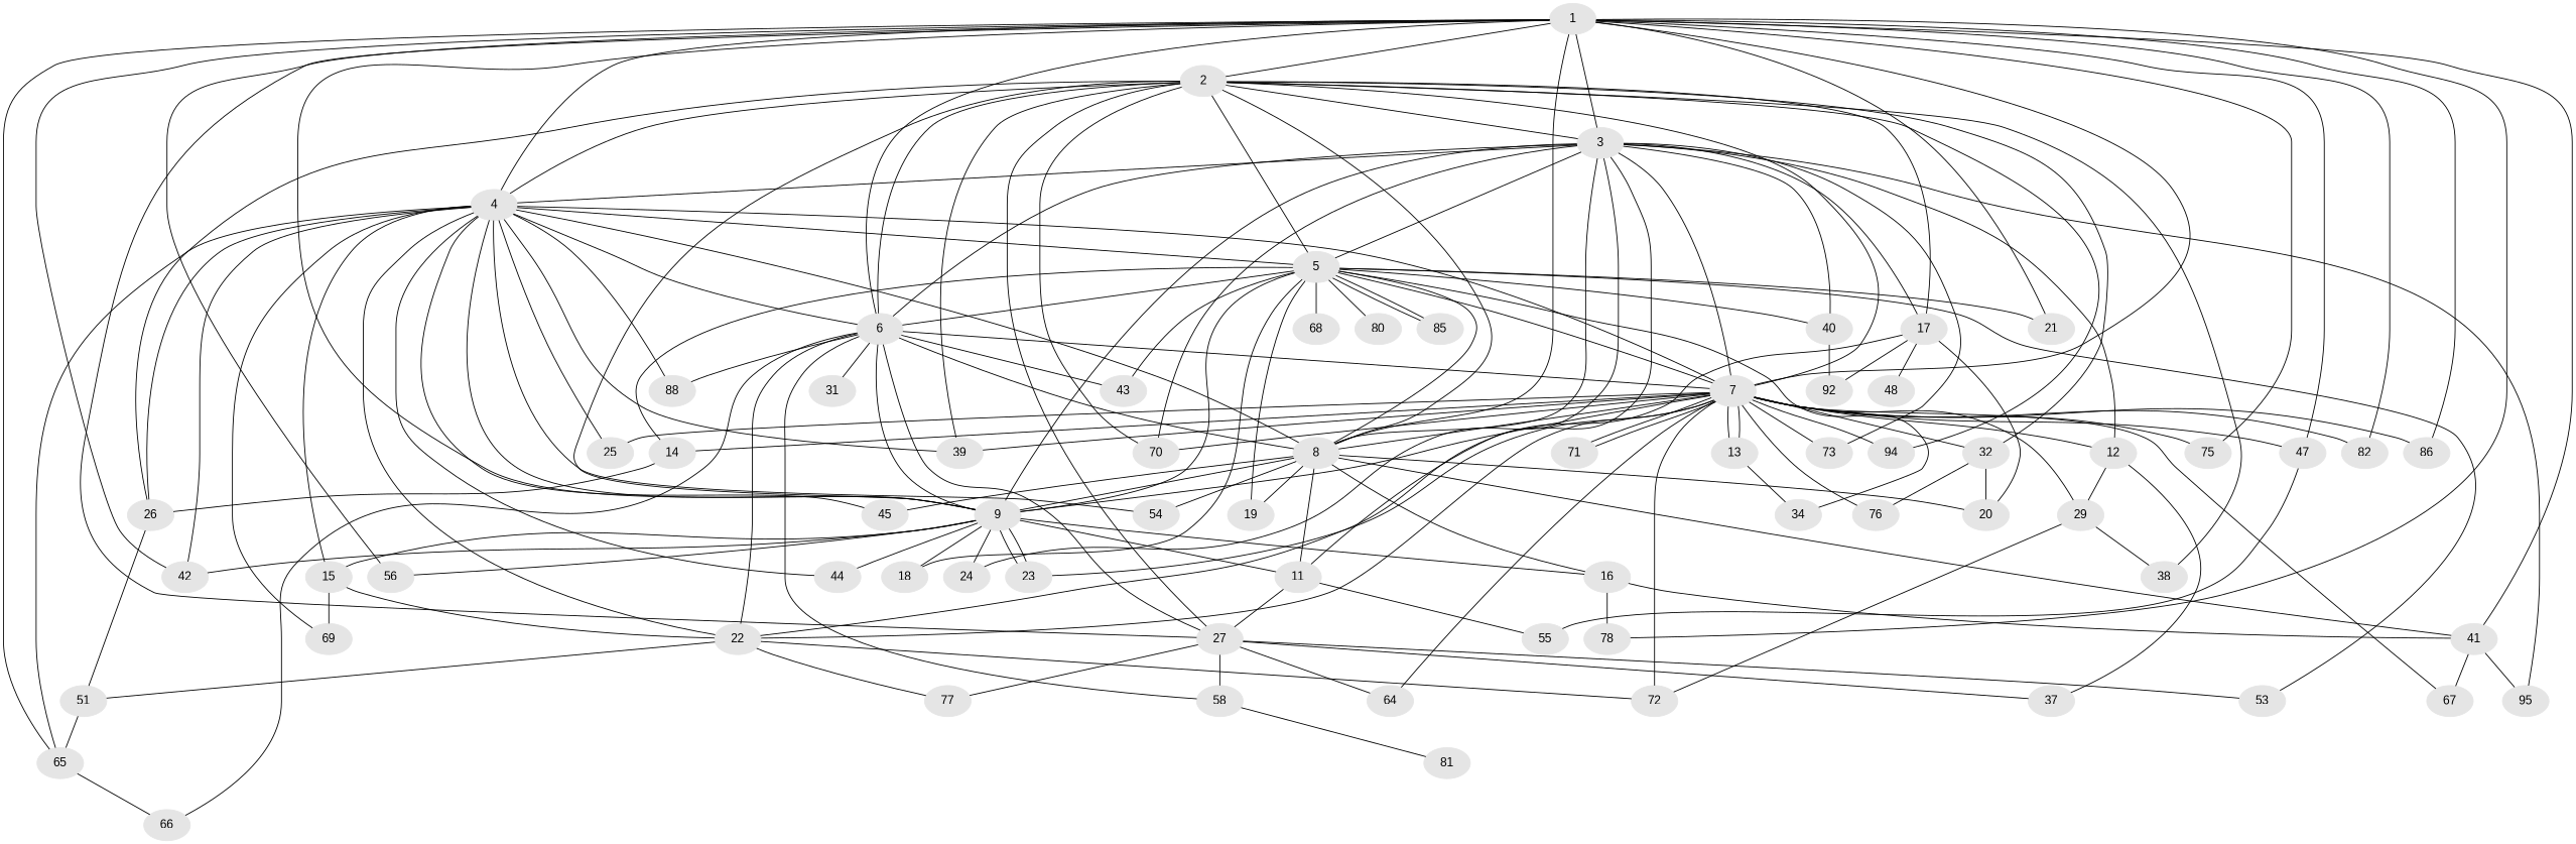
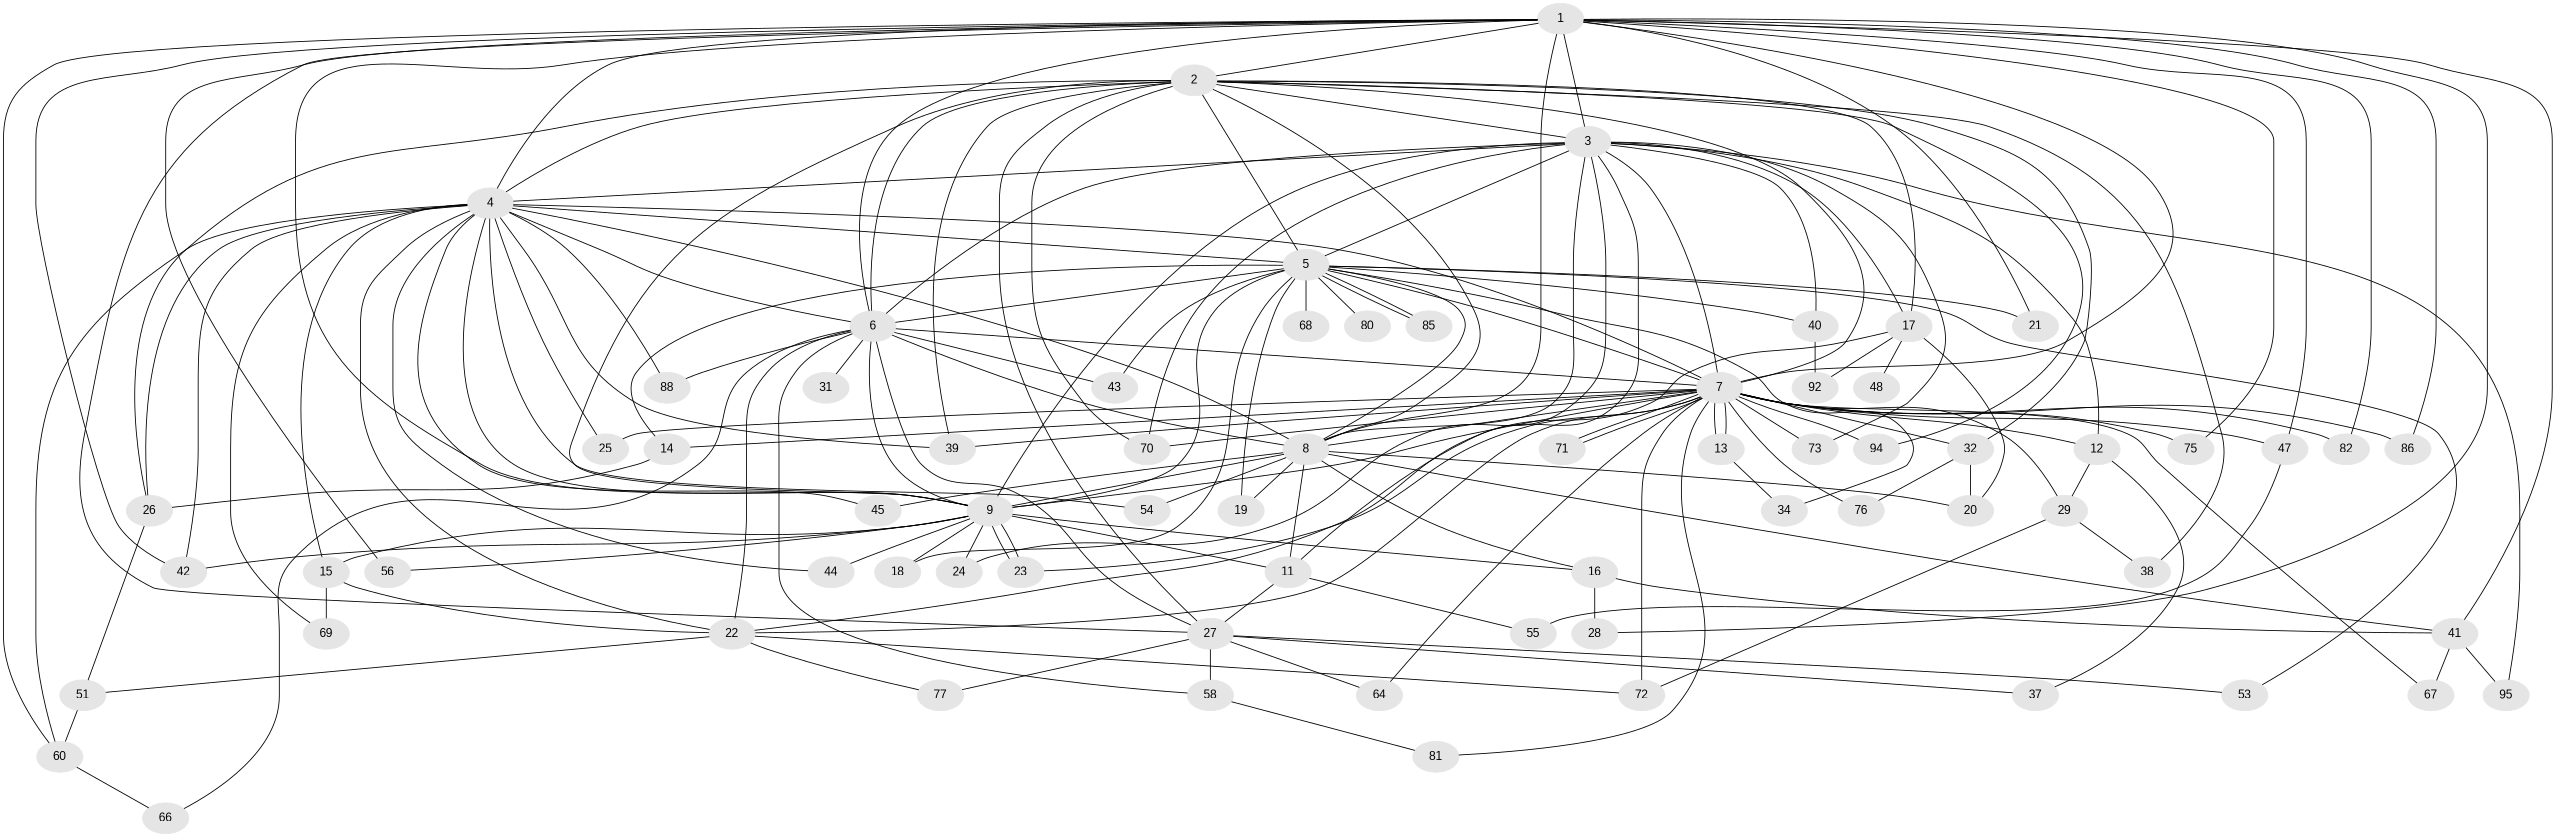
  graph {
    fontname="Liberation Sans"
    node [color=gray90 fontname="Liberation Sans" style=filled]
    edge [fontname="Liberation Sans"]
    1 [super="+61"]
    2 [super="+74"]
    3 [super="+87"]
    4 [super="+91"]
    6 [super="+35"]
    7 [super="+52"]
    8 [super="+63"]
    9 [super="+50"]
    21
    27 [super="+49"]
    41 [super="+59"]
    42
    47
    56
-   60 [super="+97" label=65]
+   60 [super="+97"]
    75
-   78
+   78 [label=28]
    82
    86
    5 [super="+10"]
    17
    26 [super="+62"]
    32 [super="+65"]
    38
    39 [super="+57"]
    70 [super="+93"]
    94
    11 [super="+30"]
    12 [super="+90"]
    24
    40 [super="+46"]
    73
    95
    15 [super="+84"]
    22 [super="+28"]
    25
    44
    45
    54
    69
    88
    14
    18
    19 [super="+83"]
    34
    43
    53
    68
    80
    85
    31
    58
    66
    13
    23 [super="+89"]
    29 [super="+79"]
    64
    67
    71
    72
    76
    81
    16
    20
    37
    77
    55
    48
    92
    51
    1 -- 2
    1 -- 3
    1 -- 4
    1 -- 6
    1 -- 7
    1 -- 8
    1 -- 9
    1 -- 21
    1 -- 27
    1 -- 41
    1 -- 42
    1 -- 47
    1 -- 56
    1 -- 60
    1 -- 75
    1 -- 78
    1 -- 82
    1 -- 86
    2 -- 3
    2 -- 4
    2 -- 6
    2 -- 7
    2 -- 8 [weight=2]
    2 -- 9 [weight=2]
    2 -- 27
    2 -- 5 [weight=2]
    2 -- 17
    2 -- 26
    2 -- 32
    2 -- 38
    2 -- 39
    2 -- 70
    2 -- 94
    3 -- 4
    3 -- 6
    3 -- 7
    3 -- 8
    3 -- 9 [weight=2]
    3 -- 5 [weight=2]
    3 -- 17
    3 -- 70
    3 -- 11
    3 -- 12
    3 -- 24
    3 -- 40
    3 -- 73
    3 -- 95
    4 -- 6
    4 -- 7
    4 -- 8
    4 -- 9
    4 -- 42
    4 -- 60
    4 -- 5 [weight=2]
    4 -- 26
    4 -- 39
    4 -- 15
    4 -- 22
    4 -- 25
    4 -- 44
    4 -- 45
    4 -- 54
    4 -- 69
    4 -- 88
    6 -- 7 [weight=2]
    6 -- 8
    6 -- 9
    6 -- 27
    6 -- 22
    6 -- 88
    6 -- 43
    6 -- 31
    6 -- 58
    6 -- 66
    7 -- 8
    7 -- 9
    7 -- 47
    7 -- 75
    7 -- 82
    7 -- 86
    7 -- 32 [weight=2]
    7 -- 39
    7 -- 70
    7 -- 94
    7 -- 12 [weight=2]
    7 -- 73
    7 -- 22
    7 -- 25
    7 -- 14
    7 -- 13
    7 -- 13
    7 -- 23
    7 -- 29
    7 -- 64
    7 -- 67
    7 -- 71
    7 -- 71
    7 -- 72
    7 -- 76
+   7 -- 81
    8 -- 9
    8 -- 41
    8 -- 11
    8 -- 45
    8 -- 54
    8 -- 19
    8 -- 16
    8 -- 20
    9 -- 42
    9 -- 56
    9 -- 11
    9 -- 24
    9 -- 15
    9 -- 44
    9 -- 18
    9 -- 23
    9 -- 23
    9 -- 16
    27 -- 53
    27 -- 58
    27 -- 64
    27 -- 37
    27 -- 77
    41 -- 95
    41 -- 67
    47 -- 55
    60 -- 66
    5 -- 6 [weight=2]
    5 -- 7 [weight=2]
    5 -- 8 [weight=2]
    5 -- 9 [weight=3]
    5 -- 21
    5 -- 40 [weight=2]
    5 -- 14
    5 -- 18
    5 -- 19 [weight=2]
    5 -- 34
    5 -- 43
    5 -- 53
    5 -- 68
    5 -- 80
    5 -- 85
    5 -- 85
    17 -- 22
    17 -- 20
    17 -- 48
    17 -- 92
    26 -- 51
    32 -- 76
    32 -- 20
    11 -- 27
    11 -- 55
    12 -- 29
    12 -- 37
    40 -- 92
    15 -- 22
    15 -- 69
    22 -- 72
    22 -- 77
    22 -- 51
    14 -- 26
    58 -- 81
    13 -- 34
    29 -- 38
    29 -- 72
    16 -- 41
    16 -- 78
    51 -- 60
  }
